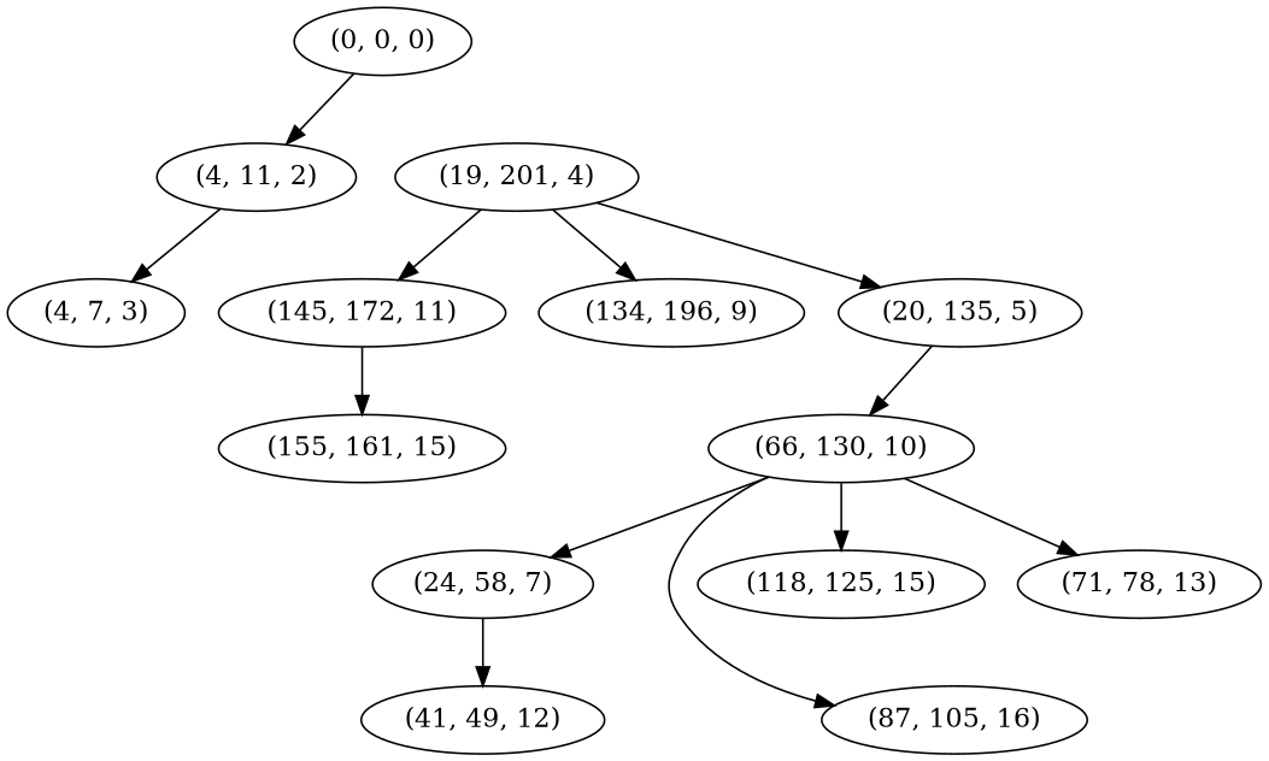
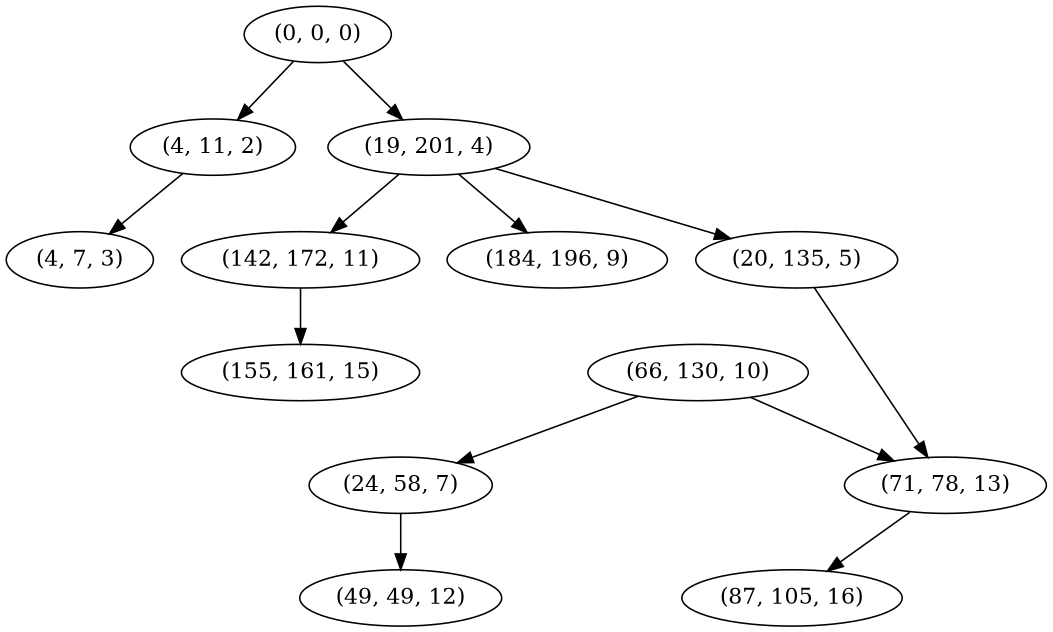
  digraph {
    n1 [label="(4, 11, 2)"]
    "(0, 0, 0)"
    "(19, 201, 4)"
    n4 [label="(4, 7, 3)"]
    "(20, 135, 5)"
-   "(145, 172, 11)"
-   "(184, 196, 9)" [label="(134, 196, 9)"]
+   "(145, 172, 11)" [label="(142, 172, 11)"]
+   "(184, 196, 9)"
    "(66, 130, 10)"
    "(155, 161, 15)"
    "(24, 58, 7)"
-   "(41, 49, 12)"
+   "(41, 49, 12)" [label="(49, 49, 12)"]
    "(71, 78, 13)"
    "(87, 105, 16)"
-   "(118, 125, 15)"
    n1 -> n4
    "(0, 0, 0)" -> n1
+   "(0, 0, 0)" -> "(19, 201, 4)"
    "(19, 201, 4)" -> "(20, 135, 5)"
    "(19, 201, 4)" -> "(145, 172, 11)"
    "(19, 201, 4)" -> "(184, 196, 9)"
-   "(20, 135, 5)" -> "(66, 130, 10)"
+   "(20, 135, 5)" -> "(71, 78, 13)"
    "(145, 172, 11)" -> "(155, 161, 15)"
    "(66, 130, 10)" -> "(24, 58, 7)"
    "(66, 130, 10)" -> "(71, 78, 13)"
-   "(66, 130, 10)" -> "(87, 105, 16)"
-   "(66, 130, 10)" -> "(118, 125, 15)"
+   "(71, 78, 13)" -> "(87, 105, 16)"
    "(24, 58, 7)" -> "(41, 49, 12)"
  }
